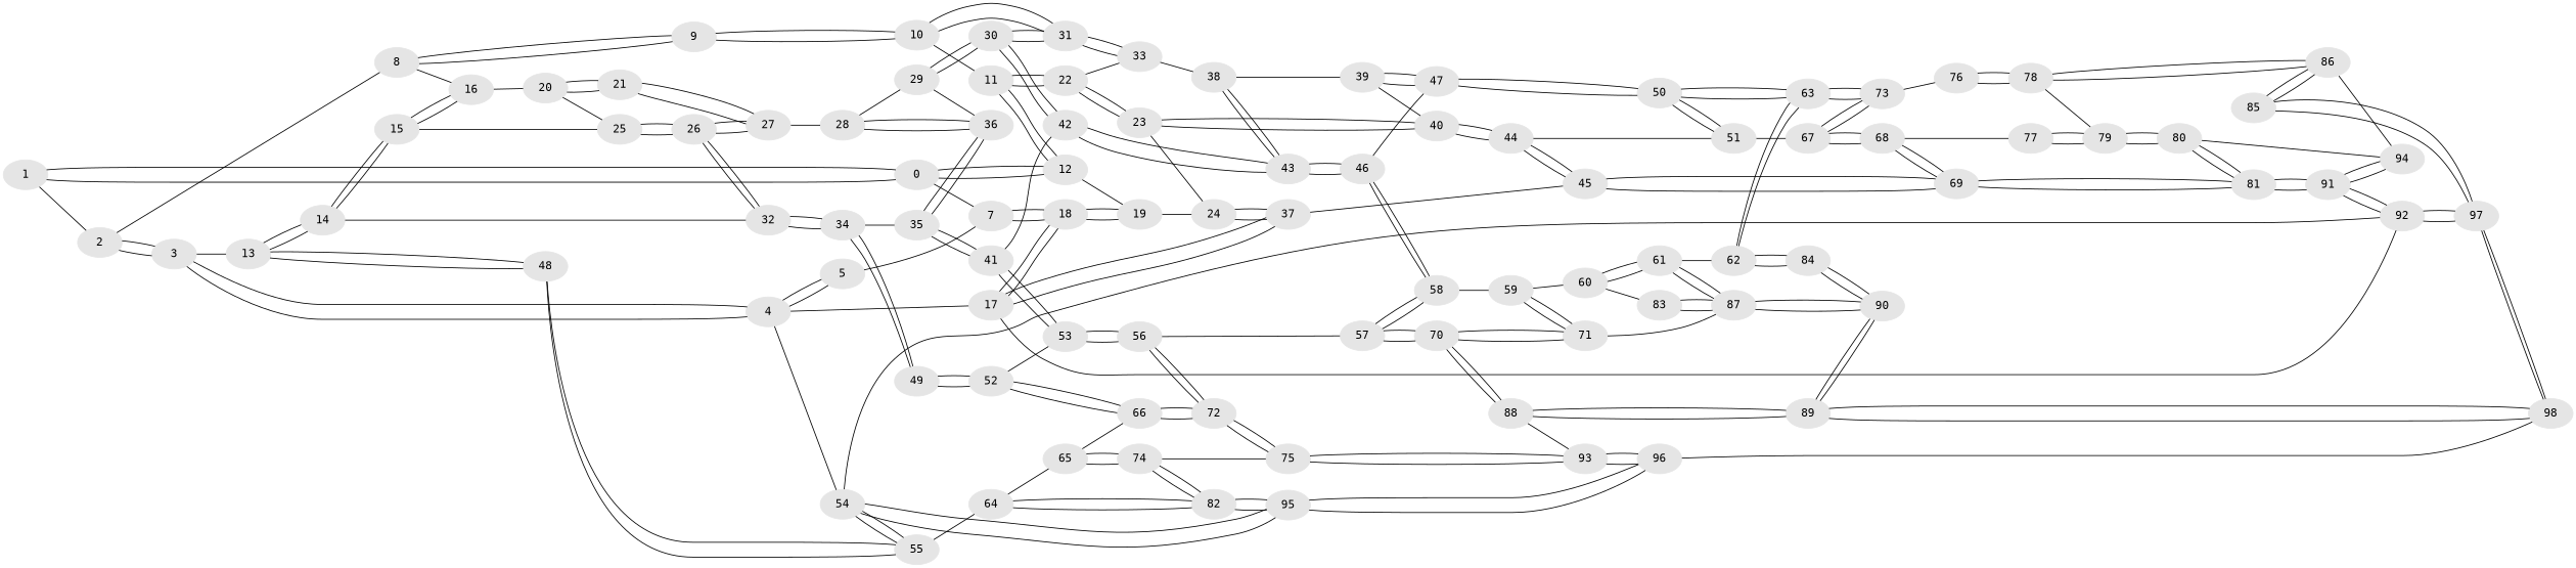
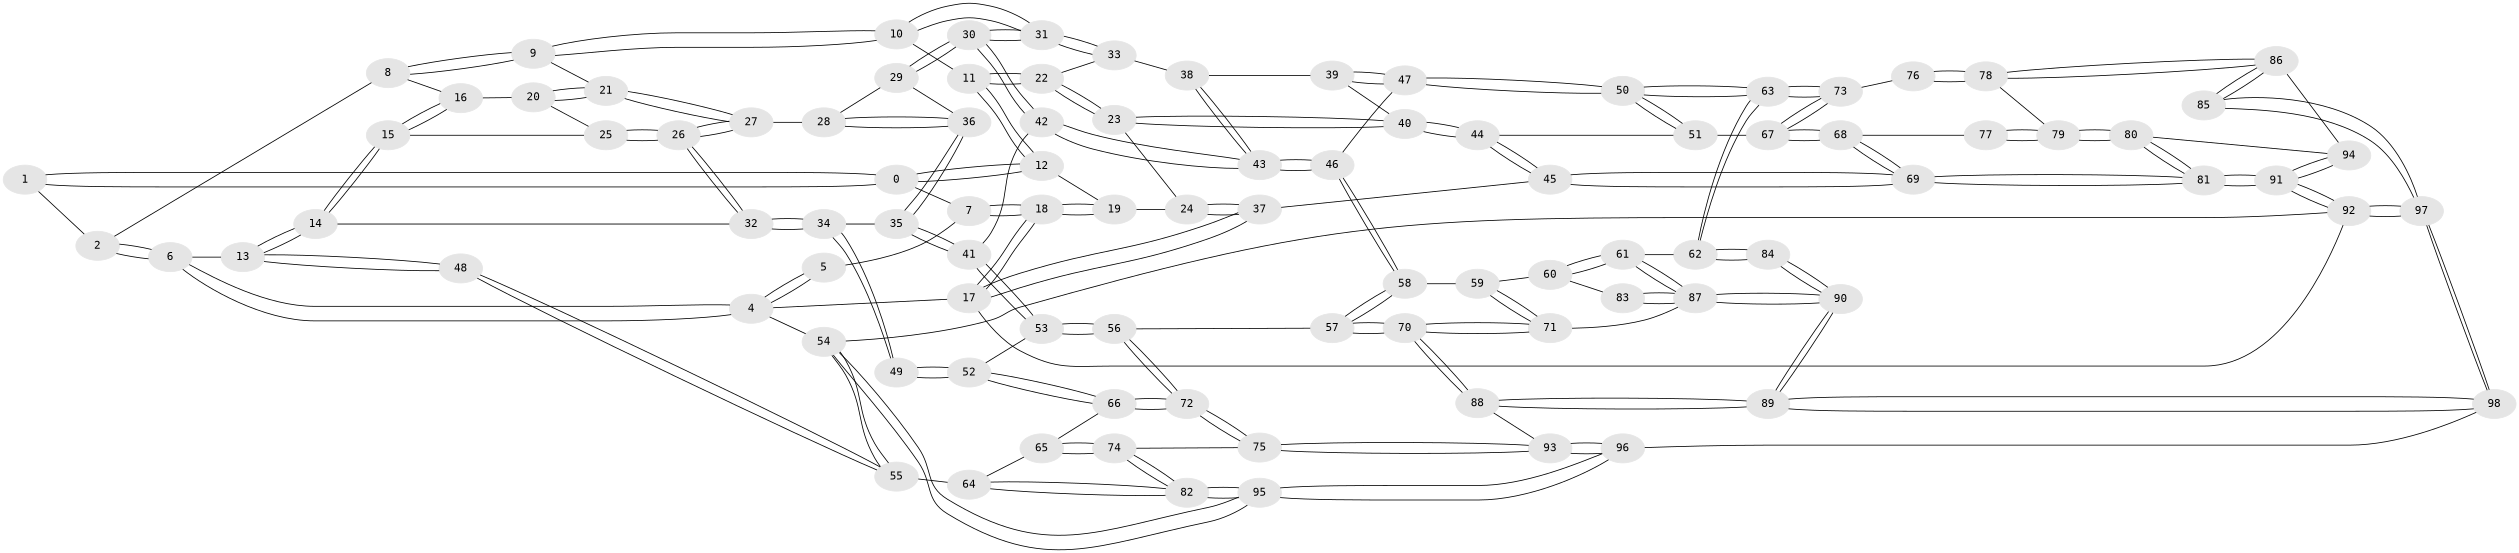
  graph {
    fontname="DejaVu Sans Mono"
    rankdir=LR
    node [color=gray90 fontname="DejaVu Sans Mono" style=filled]
    edge [fontname="DejaVu Sans Mono"]
    1
    2
    n3 [label=0]
-   3
+   3 [label=6]
    8
    7
    12
    4
    13
    9
    16
    5
    17
    54
    14
    48
    18
    37
    92
    55
    95
    19
    10
    21
    20
    11
    31
    27
    22
    33
    23
    24
    15
    32
    25
    34
    26
    45
    97
    28
    40
    38
    44
    29
    36
    30
    42
    43
    35
    49
    39
    41
    52
    53
    69
    47
    46
    50
    51
    56
    58
    67
    81
    59
    63
    64
    66
    73
    68
    72
    57
    96
    65
    82
    70
    75
    71
    88
    60
    61
    83
    87
    62
    84
    90
    76
    74
    77
    79
    91
    93
    89
    78
    86
    80
    94
    85
    98
    1 -- 2
    1 -- n3
    1 -- n3
    2 -- 3
    2 -- 3
    2 -- 8
    n3 -- 7
    n3 -- 12
    n3 -- 12
    3 -- 4
    3 -- 4
    3 -- 13
    8 -- 9
    8 -- 9
    8 -- 16
    7 -- 18
    7 -- 18
    12 -- 19
    4 -- 5
    4 -- 5
    4 -- 17
    4 -- 54
    13 -- 14
    13 -- 14
    13 -- 48
    13 -- 48
    9 -- 10
    9 -- 10
+   9 -- 21
    16 -- 20
    5 -- 7
    17 -- 18
    17 -- 18
    17 -- 37
    17 -- 37
    17 -- 92
    54 -- 92
    54 -- 55
    54 -- 55
    54 -- 95
    54 -- 95
    14 -- 15
    14 -- 15
    14 -- 32
    48 -- 55
    48 -- 55
    18 -- 19
    18 -- 19
    37 -- 45
    92 -- 97
    92 -- 97
    55 -- 64
    95 -- 96
    95 -- 96
    19 -- 24
    10 -- 11
    10 -- 31
    10 -- 31
    21 -- 27
    21 -- 27
    20 -- 21
    20 -- 21
    20 -- 25
    11 -- 12
    11 -- 12
    11 -- 22
    11 -- 22
    31 -- 33
    31 -- 33
    27 -- 28
    22 -- 33
    22 -- 23
    22 -- 23
    33 -- 38
    23 -- 24
    23 -- 40
    23 -- 40
    24 -- 37
    24 -- 37
    15 -- 16
    15 -- 16
    15 -- 25
    32 -- 34
    32 -- 34
    25 -- 26
    25 -- 26
    34 -- 35
    34 -- 49
    34 -- 49
    26 -- 27
    26 -- 27
    26 -- 32
    26 -- 32
    45 -- 69
    45 -- 69
    97 -- 98
    97 -- 98
    28 -- 29
    28 -- 36
    28 -- 36
    40 -- 44
    40 -- 44
    38 -- 43
    38 -- 43
    38 -- 39
    44 -- 45
    44 -- 45
    44 -- 51
    29 -- 36
    29 -- 30
    29 -- 30
    30 -- 31
    30 -- 31
    30 -- 42
    30 -- 42
    42 -- 43
    42 -- 43
    43 -- 46
    43 -- 46
    35 -- 36
    35 -- 36
    35 -- 41
    35 -- 41
    49 -- 52
    49 -- 52
    39 -- 40
    39 -- 47
    39 -- 47
    41 -- 42
    41 -- 53
    41 -- 53
    52 -- 53
    52 -- 66
    52 -- 66
    53 -- 56
    53 -- 56
    69 -- 81
    69 -- 81
    47 -- 50
    47 -- 50
    46 -- 47
    46 -- 58
    46 -- 58
    50 -- 51
    50 -- 51
    50 -- 63
    50 -- 63
    51 -- 67
    56 -- 72
    56 -- 72
    56 -- 57
    58 -- 59
    67 -- 73
    67 -- 73
    67 -- 68
    67 -- 68
    81 -- 91
    81 -- 91
    59 -- 71
    59 -- 71
    59 -- 60
    63 -- 73
    63 -- 73
    64 -- 65
    64 -- 82
    64 -- 82
    66 -- 72
    66 -- 72
    73 -- 76
    68 -- 69
    68 -- 69
    68 -- 77
    72 -- 75
    72 -- 75
    57 -- 58
    57 -- 58
    57 -- 70
    57 -- 70
    96 -- 98
    65 -- 66
    65 -- 74
    65 -- 74
    82 -- 95
    82 -- 95
    70 -- 71
    70 -- 71
    70 -- 88
    70 -- 88
    75 -- 93
    75 -- 93
    71 -- 87
    88 -- 93
    88 -- 89
    88 -- 89
    60 -- 61
    60 -- 61
    60 -- 83
    61 -- 87
    61 -- 87
    61 -- 62
    83 -- 87
    83 -- 87
    87 -- 90
    87 -- 90
    62 -- 63
    62 -- 63
    62 -- 84
    62 -- 84
    84 -- 90
    84 -- 90
    76 -- 78
    76 -- 78
    74 -- 82
    74 -- 82
    74 -- 75
    77 -- 79
    77 -- 79
    79 -- 80
    79 -- 80
    91 -- 92
    91 -- 92
    91 -- 94
    91 -- 94
    93 -- 96
    93 -- 96
    89 -- 90
    89 -- 90
    89 -- 98
    89 -- 98
    78 -- 79
    78 -- 86
    78 -- 86
    86 -- 94
    80 -- 81
    80 -- 81
    80 -- 94
    85 -- 97
    85 -- 97
    85 -- 86
    85 -- 86
  }
